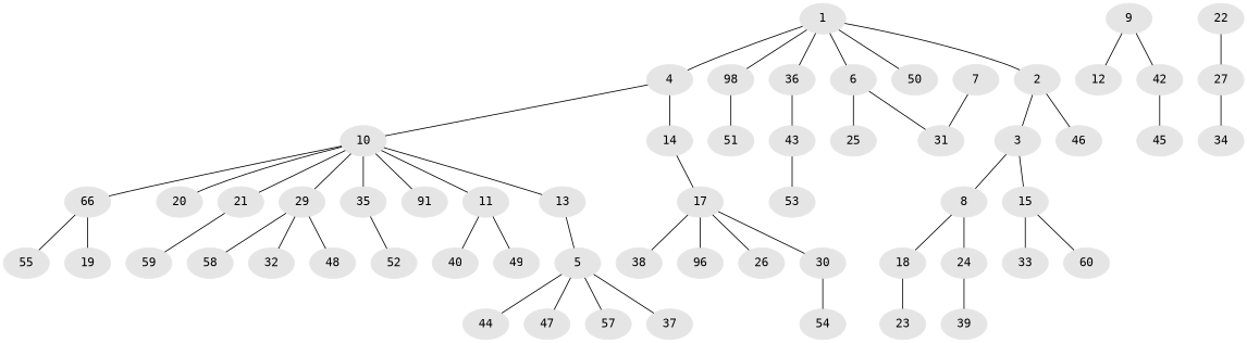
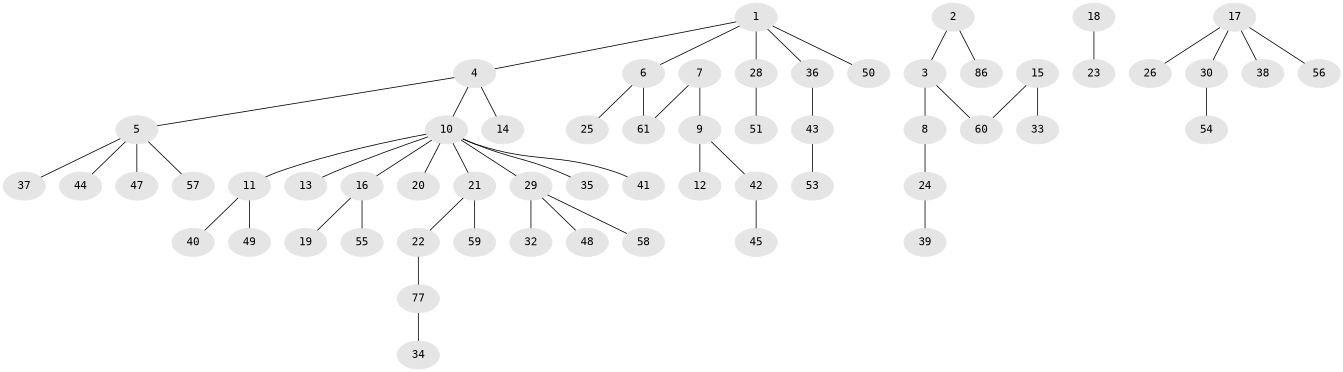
  graph {
    fontname="DejaVu Sans Mono"
    node [color=gray90 fontname="DejaVu Sans Mono" style=filled]
    edge [fontname="DejaVu Sans Mono"]
    1
    2
    4
    6
-   28 [label=98]
+   28
    36
    50
    3
-   46
+   46 [label=86]
    5
    10
    14
    25
-   31
+   31 [label=61]
    51
    43
    8
    15
    18
    24
    33
    60
    37
    44
    47
    57
    11
    13
-   16 [label=66]
+   16
    20
    21
    29
    35
-   41 [label=91]
+   41
    17
    7
    9
    12
    42
    23
    39
    45
    40
    49
    19
    55
    22
    59
    32
    48
    58
-   52
    26
    30
    38
-   56 [label=96]
+   56
    54
-   27
+   27 [label=77]
    34
    53
-   1 -- 2
    1 -- 4
    1 -- 6
    1 -- 28
    1 -- 36
    1 -- 50
    2 -- 3
    2 -- 46
-   13 -- 5
+   4 -- 5
    4 -- 10
    4 -- 14
    6 -- 25
    6 -- 31
    28 -- 51
    36 -- 43
    3 -- 8
-   3 -- 15
+   3 -- 60
    5 -- 37
    5 -- 44
    5 -- 47
    5 -- 57
    10 -- 11
    10 -- 13
    10 -- 16
    10 -- 20
    10 -- 21
    10 -- 29
    10 -- 35
    10 -- 41
-   14 -- 17
    43 -- 53
-   8 -- 18
    8 -- 24
    15 -- 33
    15 -- 60
    18 -- 23
    24 -- 39
    11 -- 40
    11 -- 49
    16 -- 19
    16 -- 55
+   21 -- 22
    21 -- 59
    29 -- 32
    29 -- 48
    29 -- 58
-   35 -- 52
    17 -- 26
    17 -- 30
    17 -- 38
    17 -- 56
    7 -- 31
+   7 -- 9
    9 -- 12
    9 -- 42
    42 -- 45
    22 -- 27
    30 -- 54
    27 -- 34
  }
